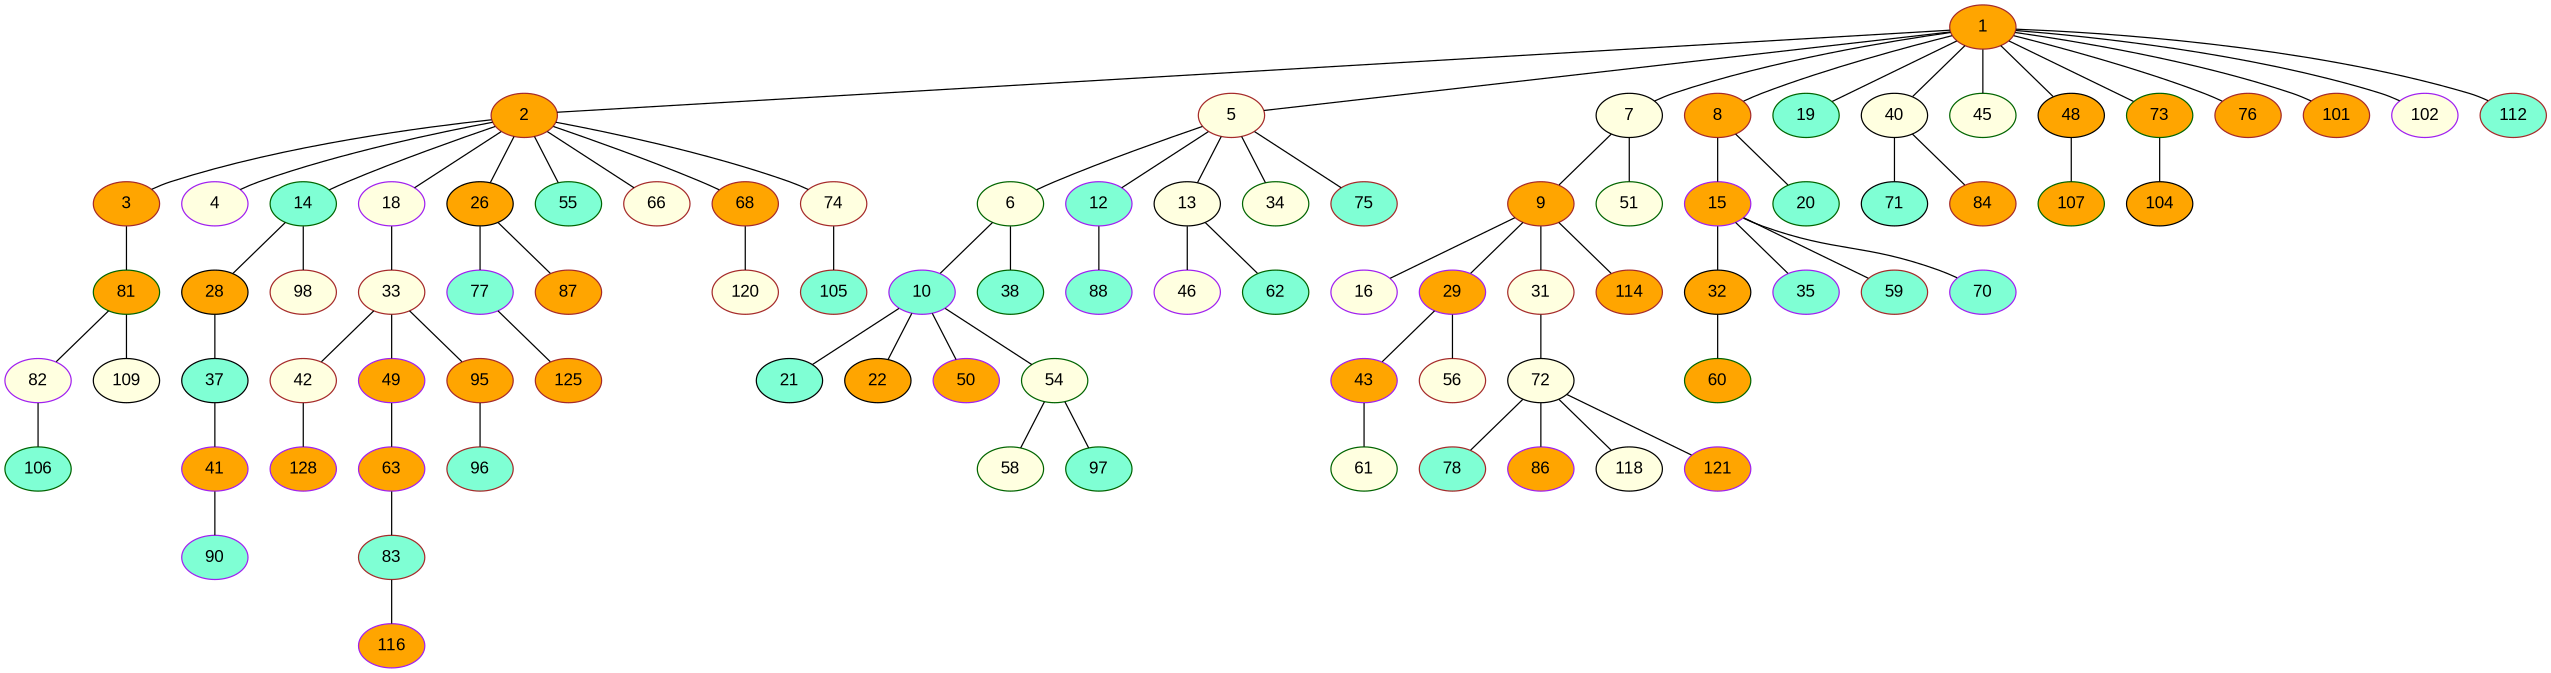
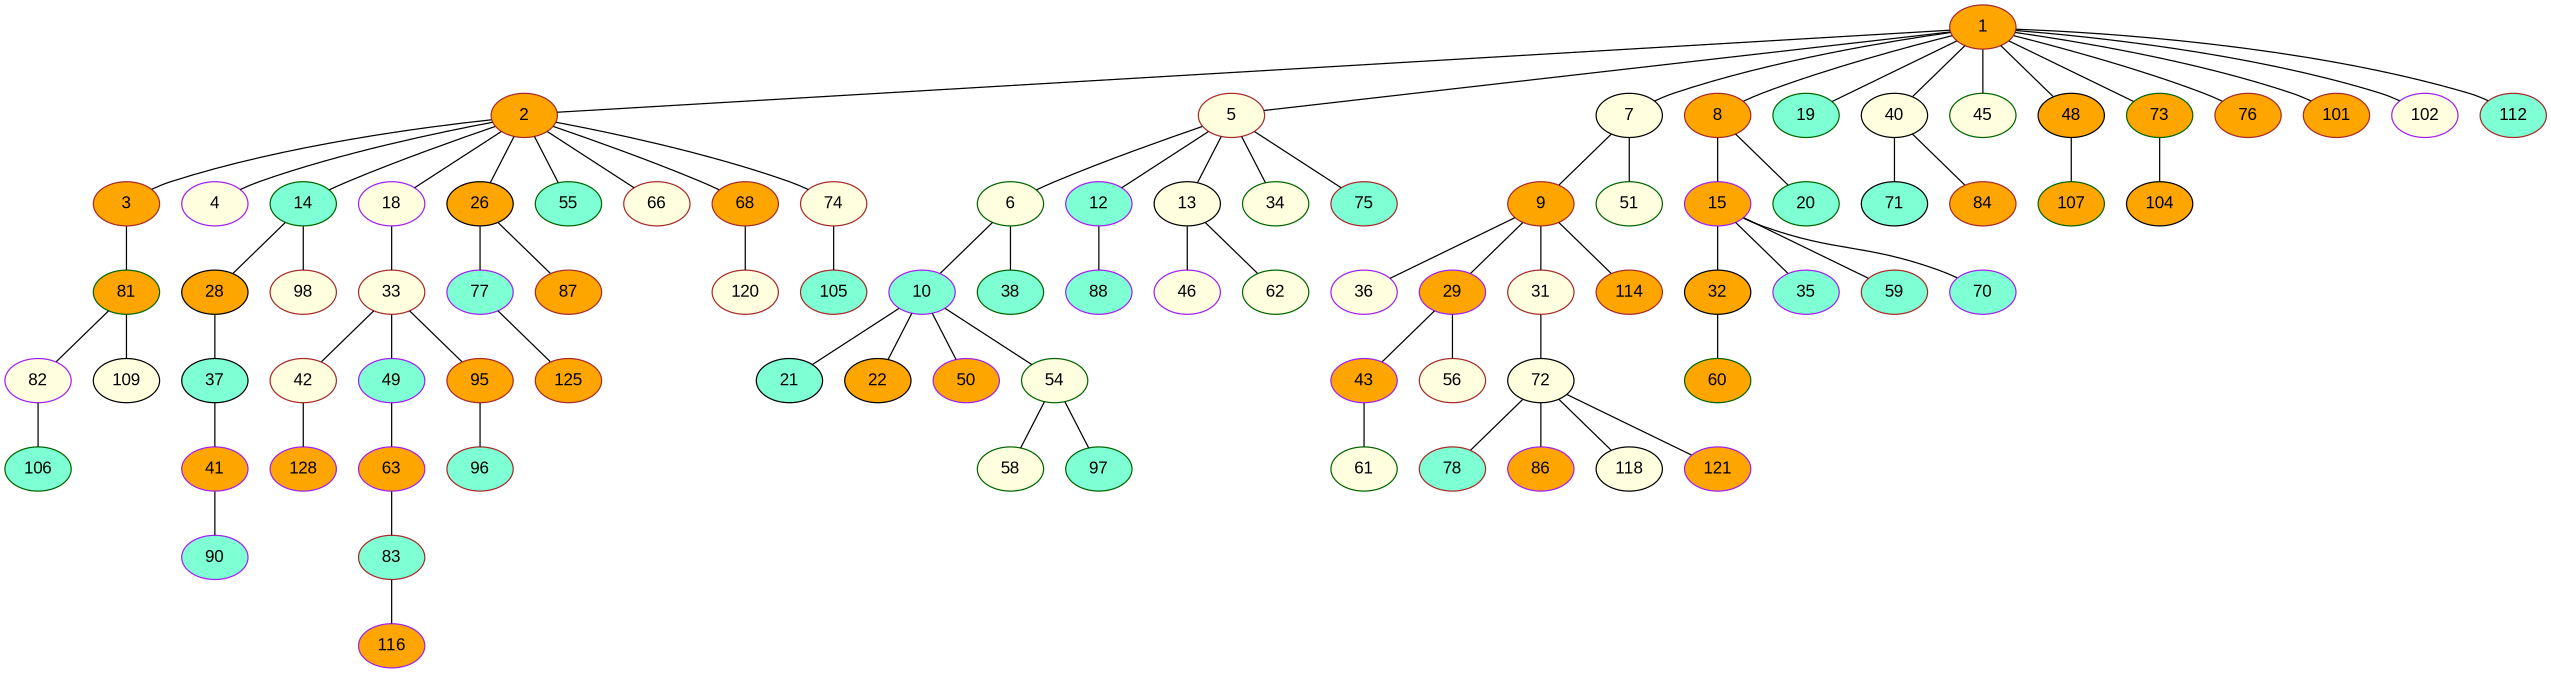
  graph {
    fontname="Liberation Sans"
    node [color=brown fillcolor=orange fontname="Liberation Sans" style=filled]
    edge [fontname="Liberation Sans"]
    1 [super="+11"]
    2 [super="+25"]
    5 [fillcolor=lightyellow super="+23"]
    7 [color=black fillcolor=lightyellow super="+94"]
    8
    19 [color=darkgreen fillcolor=aquamarine]
    40 [color=black fillcolor=lightyellow super="+53"]
    45 [color=darkgreen fillcolor=lightyellow]
    48 [color=black super="+67"]
    73 [color=darkgreen super="+126"]
    76
    101
    102 [color=purple fillcolor=lightyellow super="+123"]
    112 [fillcolor=aquamarine]
    3
    4 [color=purple fillcolor=lightyellow]
    14 [color=darkgreen fillcolor=aquamarine super="+119"]
    18 [color=purple fillcolor=lightyellow super="+57"]
    26 [color=black super="+36"]
    55 [color=darkgreen fillcolor=aquamarine super="+110"]
    66 [fillcolor=lightyellow]
    68 [super="+108"]
    74 [fillcolor=lightyellow super="+80"]
    6 [color=darkgreen fillcolor=lightyellow super="+17"]
    12 [color=purple fillcolor=aquamarine super="+93"]
    13 [color=black fillcolor=lightyellow super="+39"]
    34 [color=darkgreen fillcolor=lightyellow]
    75 [fillcolor=aquamarine]
    9 [super="+69"]
    51 [color=darkgreen fillcolor=lightyellow]
    15 [color=purple super="+27"]
    20 [color=darkgreen fillcolor=aquamarine]
    71 [color=black fillcolor=aquamarine]
    84
    107 [color=darkgreen]
    104 [color=black]
    81 [color=darkgreen super="+117"]
    28 [color=black]
    98 [fillcolor=lightyellow]
    33 [fillcolor=lightyellow super="+65"]
    77 [color=purple fillcolor=aquamarine super="+92"]
    87
    120 [fillcolor=lightyellow]
    105 [fillcolor=aquamarine]
    82 [color=purple fillcolor=lightyellow super="+85"]
    109 [color=black fillcolor=lightyellow]
    10 [color=purple fillcolor=aquamarine super="+24"]
    38 [color=darkgreen fillcolor=aquamarine super="+100"]
    88 [color=purple fillcolor=aquamarine]
    46 [color=purple fillcolor=lightyellow]
-   62 [color=darkgreen fillcolor=aquamarine super="+64"]
+   62 [color=darkgreen fillcolor=lightyellow super="+64"]
    21 [color=black fillcolor=aquamarine super="+30"]
    22 [color=black super="+124"]
    50 [color=purple]
    54 [color=darkgreen fillcolor=lightyellow super="+113"]
-   16 [color=purple fillcolor=lightyellow]
+   16 [color=purple fillcolor=lightyellow label=36]
    29 [color=purple super="+44"]
    31 [fillcolor=lightyellow super="+99"]
    114
    32 [color=black]
    35 [color=purple fillcolor=aquamarine]
    59 [fillcolor=aquamarine]
    70 [color=purple fillcolor=aquamarine]
    43 [color=purple super="+79"]
    56 [fillcolor=lightyellow]
    72 [color=black fillcolor=lightyellow super="+91"]
    58 [color=darkgreen fillcolor=lightyellow]
    97 [color=darkgreen fillcolor=aquamarine]
    37 [color=black fillcolor=aquamarine super="+111"]
    60 [color=darkgreen]
    42 [fillcolor=lightyellow super="+52"]
-   49 [color=purple super="+103"]
+   49 [color=purple fillcolor=aquamarine super="+103"]
    95
    125
    41 [color=purple super="+47"]
    61 [color=darkgreen fillcolor=lightyellow super="+129"]
    78 [fillcolor=aquamarine super="+89"]
    86 [color=purple]
    118 [color=black fillcolor=lightyellow]
    121 [color=purple]
    128 [color=purple]
    63 [color=purple]
    96 [fillcolor=aquamarine]
    90 [color=purple fillcolor=aquamarine]
    83 [fillcolor=aquamarine super="+127"]
    116 [color=purple]
    106 [color=darkgreen fillcolor=aquamarine super="+122"]
    1 -- 2
    1 -- 5
    1 -- 7
    1 -- 8
    1 -- 19
    1 -- 40
    1 -- 45
    1 -- 48
    1 -- 73
    1 -- 76
    1 -- 101
    1 -- 102
    1 -- 112
    2 -- 3
    2 -- 4
    2 -- 14
    2 -- 18
    2 -- 26
    2 -- 55
    2 -- 66
    2 -- 68
    2 -- 74
    5 -- 6
    5 -- 12
    5 -- 13
    5 -- 34
    5 -- 75
    7 -- 9
    7 -- 51
    8 -- 15
    8 -- 20
    40 -- 71
    40 -- 84
    48 -- 107
    73 -- 104
    3 -- 81
    14 -- 28
    14 -- 98
    18 -- 33
    26 -- 77
    26 -- 87
    68 -- 120
    74 -- 105
    6 -- 10
    6 -- 38
    12 -- 88
    13 -- 46
    13 -- 62
    9 -- 16
    9 -- 29
    9 -- 31
    9 -- 114
    15 -- 32
    15 -- 35
    15 -- 59
    15 -- 70
    81 -- 82
    81 -- 109
    28 -- 37
    33 -- 42
    33 -- 49
    33 -- 95
    77 -- 125
    82 -- 106
    10 -- 21
    10 -- 22
    10 -- 50
    10 -- 54
    54 -- 58
    54 -- 97
    29 -- 43
    29 -- 56
    31 -- 72
    32 -- 60
    43 -- 61
    72 -- 78
    72 -- 86
    72 -- 118
    72 -- 121
    37 -- 41
    42 -- 128
    49 -- 63
    95 -- 96
    41 -- 90
    63 -- 83
    83 -- 116
  }
